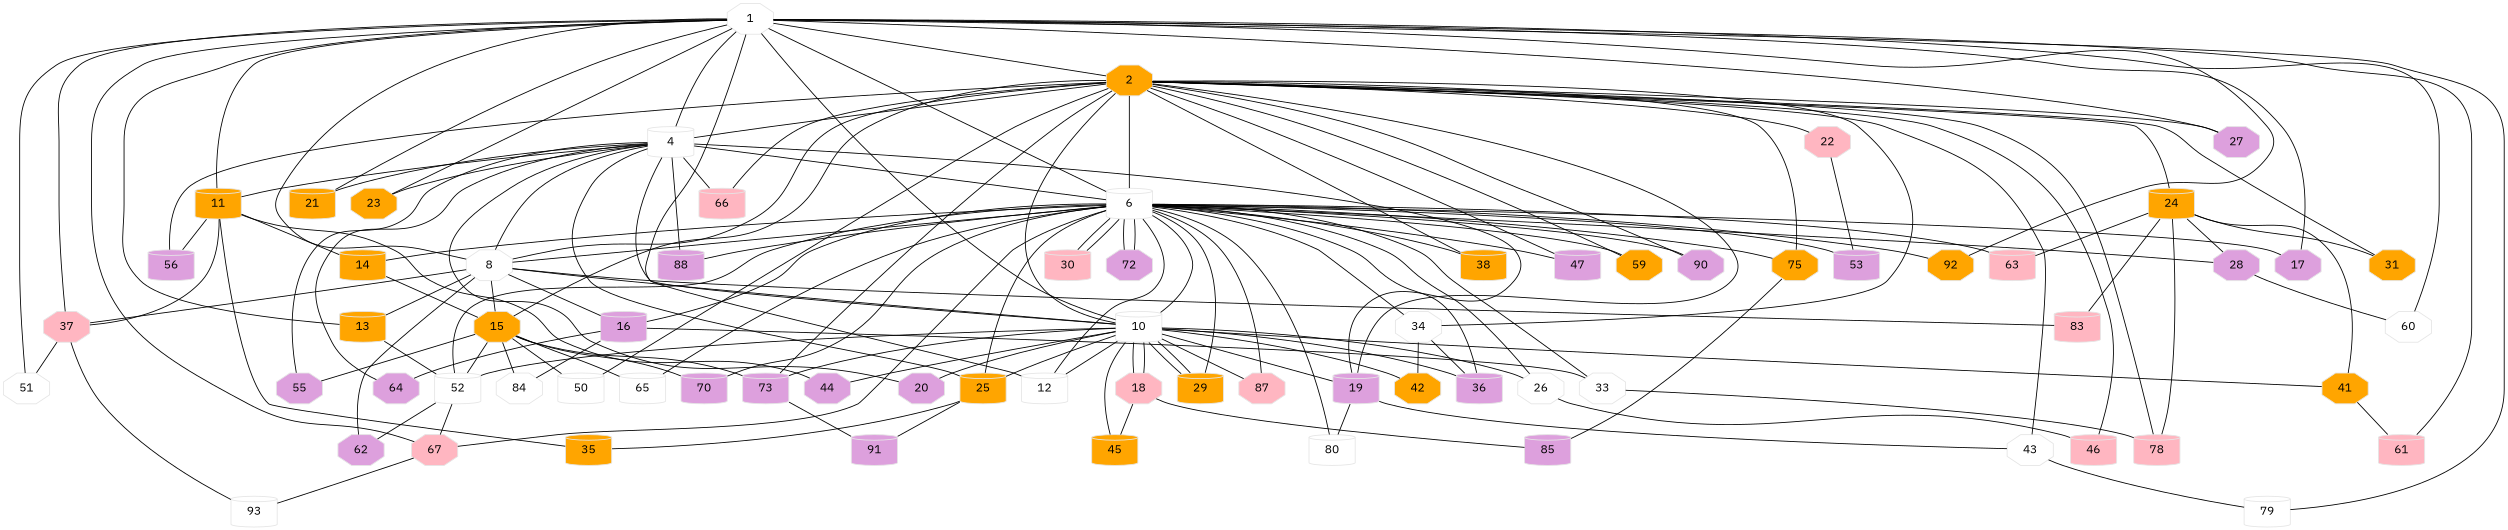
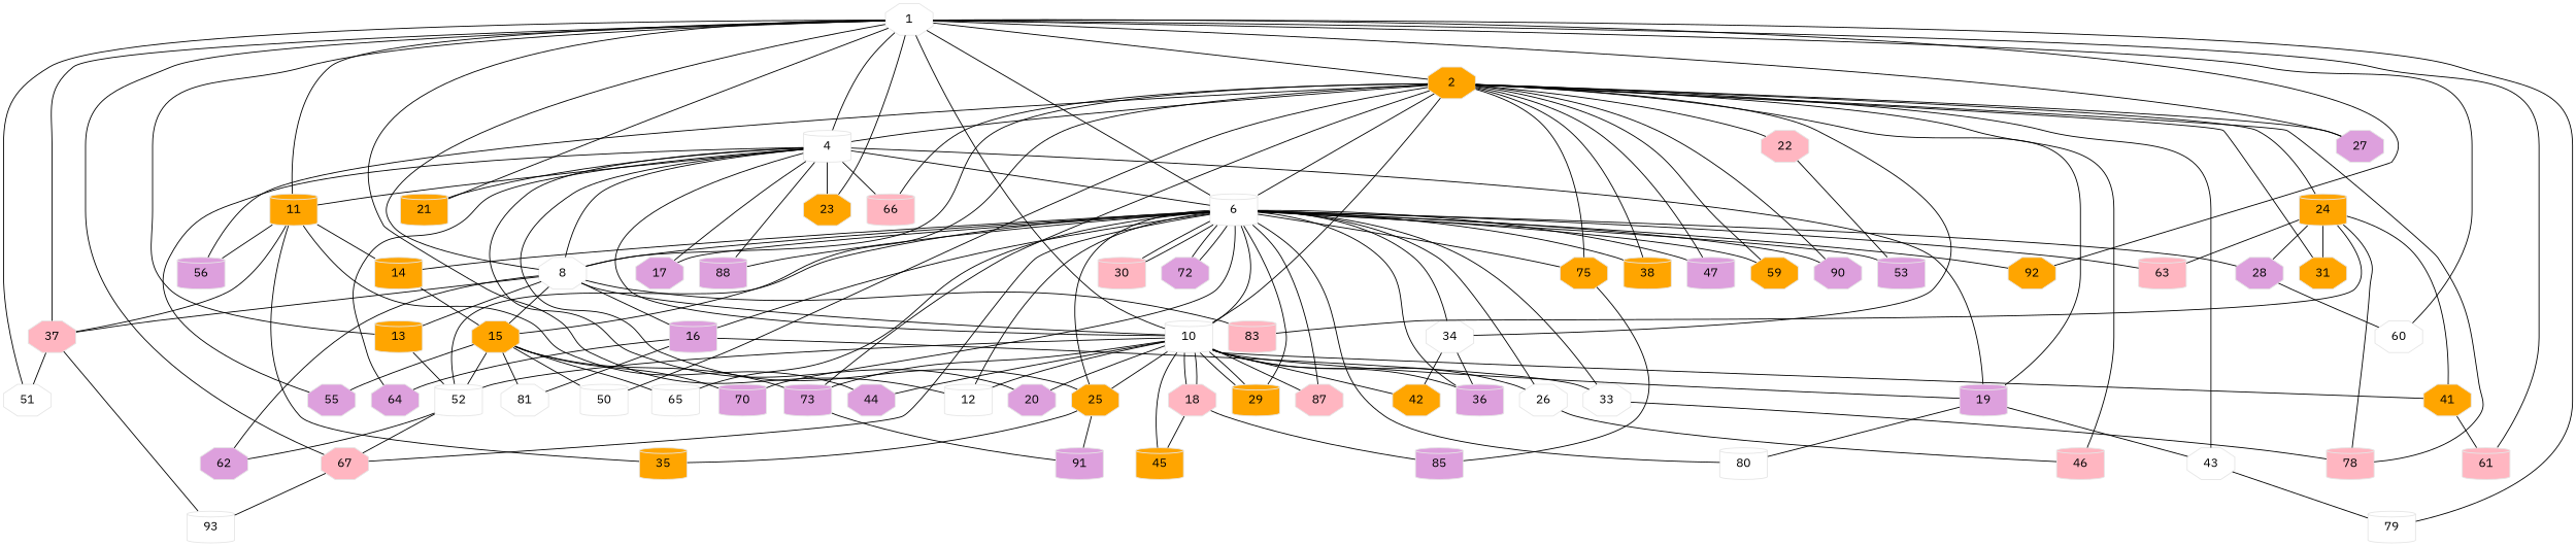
  graph {
    fontname="IBM Plex Sans"
    node [color=gray90 fillcolor=plum fontname="IBM Plex Sans" shape=cylinder style=filled]
    edge [fontname="IBM Plex Sans"]
    1 [fillcolor=white shape=octagon super="+9"]
    2 [fillcolor=orange shape=octagon super="+3"]
    4 [fillcolor=white super="+5"]
    6 [fillcolor=white super="+7"]
    8 [fillcolor=white shape=octagon super="+71"]
    10 [fillcolor=white super="+77"]
    11 [fillcolor=orange]
    12 [fillcolor=white super="+74"]
    13 [fillcolor=orange]
    21 [fillcolor=orange]
    23 [fillcolor=orange shape=octagon]
    27 [shape=octagon]
    n13 [fillcolor=lightpink label=37 shape=octagon super="+76"]
    51 [fillcolor=white shape=octagon]
    60 [fillcolor=white shape=octagon]
    61 [fillcolor=lightpink]
    67 [fillcolor=lightpink shape=octagon super="+72"]
    79 [fillcolor=white]
    92 [fillcolor=orange shape=octagon]
    15 [fillcolor=orange shape=octagon super="+54"]
    19 [super="+57"]
    22 [fillcolor=lightpink shape=octagon super="+58"]
    24 [fillcolor=orange super="+84"]
    31 [fillcolor=orange shape=octagon]
    34 [fillcolor=white shape=octagon]
    38 [fillcolor=orange]
    43 [fillcolor=white shape=octagon super="+68"]
    46 [fillcolor=lightpink]
    47
    50 [fillcolor=white]
    56
    59 [fillcolor=orange shape=octagon]
    66 [fillcolor=lightpink]
    73 [super="+82"]
    75 [fillcolor=orange shape=octagon]
    78 [fillcolor=lightpink]
    90 [shape=octagon]
    17 [shape=octagon]
    20 [shape=octagon]
-   25 [fillcolor=orange super="+86"]
+   25 [fillcolor=orange shape=octagon super="+86"]
    55 [shape=octagon]
    64 [shape=octagon]
    88
    14 [fillcolor=orange]
    16 [super="+48"]
    26 [fillcolor=white shape=octagon]
    28 [shape=octagon]
    29 [fillcolor=orange super="+89"]
    30 [fillcolor=lightpink]
    n50 [label=72 shape=octagon]
    33 [fillcolor=white shape=octagon]
    36 [super="+49"]
    52 [fillcolor=white super="+69"]
    53
    63 [fillcolor=lightpink]
    65 [fillcolor=white]
    70
    80 [fillcolor=white]
    87 [fillcolor=lightpink shape=octagon]
    62 [shape=octagon]
    83 [fillcolor=lightpink]
    18 [fillcolor=lightpink shape=octagon super="+37"]
    41 [fillcolor=orange shape=octagon]
    42 [fillcolor=orange shape=octagon]
    44 [shape=octagon]
    45 [fillcolor=orange]
    35 [fillcolor=orange]
    93 [fillcolor=white]
-   81 [fillcolor=white shape=octagon label=84]
+   81 [fillcolor=white shape=octagon]
    91
    85
    1 -- 2 [weight=4]
    1 -- 4 [weight=4]
    1 -- 6 [weight=4]
    1 -- 8 [weight=2]
    1 -- 10 [weight=2]
    1 -- 11
    1 -- 12
    1 -- 13
    1 -- 21
    1 -- 23
    1 -- 27
    1 -- n13
    1 -- 51
    1 -- 60
    1 -- 61
    1 -- 67
    1 -- 79
    1 -- 92
    2 -- 4 [weight=4]
    2 -- 6 [weight=4]
    2 -- 8 [weight=2]
    2 -- 10 [weight=2]
    2 -- 27
    2 -- 15
    2 -- 19
    2 -- 22 [weight=3]
    2 -- 24
    2 -- 31
    2 -- 34
    2 -- 38
    2 -- 43 [weight=2]
    2 -- 46
    2 -- 47
    2 -- 50
    2 -- 56
    2 -- 59
    2 -- 66
    2 -- 73
    2 -- 75
    2 -- 78
    2 -- 90
    4 -- 6 [weight=4]
    4 -- 8 [weight=2]
    4 -- 10 [weight=2]
    4 -- 11
    4 -- 21
    4 -- 23
    4 -- 19
    4 -- 66
-   1 -- 17
+   4 -- 17
    4 -- 20
    4 -- 25
    4 -- 55
    4 -- 64
    4 -- 88
    6 -- 8 [weight=2]
    6 -- 10 [weight=3]
    6 -- 12
    6 -- 67
    6 -- 92
    6 -- 34
    6 -- 38
    6 -- 47
    6 -- 59
    6 -- 75
    6 -- 90
    6 -- 17
    6 -- 25
    6 -- 88
    6 -- 14
    6 -- 16
    6 -- 26
    6 -- 28
    6 -- 29
    6 -- 30
    6 -- 30
    6 -- n50
    6 -- n50
    6 -- 33
    6 -- 36
    6 -- 52
    6 -- 53
    6 -- 63
    6 -- 65
    6 -- 70
    6 -- 80
    6 -- 87
    8 -- 10
    8 -- 13
    8 -- n13
    8 -- 15
    8 -- 16
    8 -- 62
    8 -- 83
    10 -- 12
    10 -- 19
    10 -- 73
    10 -- 20
    10 -- 25
    10 -- 26
    10 -- 29
    10 -- 29
    10 -- 36
    10 -- 52
    10 -- 87
    10 -- 18
    10 -- 18
    10 -- 41
    10 -- 42
    10 -- 44
    10 -- 45
    11 -- n13
    11 -- 56
    11 -- 14
    11 -- 44
    11 -- 35
    13 -- 52
    n13 -- 51
    n13 -- 93
    67 -- 93
    15 -- 50
    15 -- 73
    15 -- 55
    15 -- 52
    15 -- 65
    15 -- 70
    15 -- 81
    19 -- 43
    19 -- 80
    22 -- 53
    24 -- 31
    24 -- 78
    24 -- 28
    24 -- 63
    24 -- 83
    24 -- 41
    34 -- 36
    34 -- 42
    43 -- 79
    73 -- 91
    75 -- 85
    25 -- 35
    25 -- 91
    14 -- 15
    16 -- 64
    16 -- 33
    16 -- 81
    26 -- 46
    28 -- 60
    33 -- 78
    52 -- 67
    52 -- 62
    18 -- 45
    18 -- 85
    41 -- 61
  }
